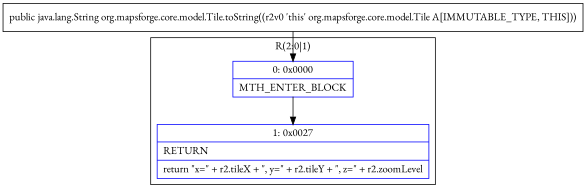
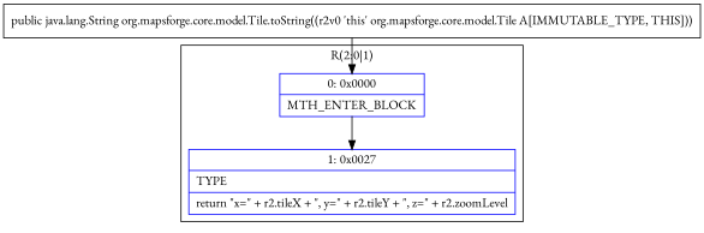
  digraph {
    fontname="EB Garamond"
    node [color=blue shape=record fontname="EB Garamond"]
    edge [fontname="EB Garamond"]
    n1 [label="{0\:\ 0x0000|MTH_ENTER_BLOCK\l}"]
-   n2 [label="{1\:\ 0x0027|RETURN\l|return \"x=\" + r2.tileX + \", y=\" + r2.tileY + \", z=\" + r2.zoomLevel\l}"]
+   n2 [label="{1\:\ 0x0027|TYPE\l|return \"x=\" + r2.tileX + \", y=\" + r2.tileY + \", z=\" + r2.zoomLevel\l}"]
    n3 [label="{public java.lang.String org.mapsforge.core.model.Tile.toString((r2v0 'this' org.mapsforge.core.model.Tile A[IMMUTABLE_TYPE, THIS])) }" color=""]
    subgraph cluster_1 {
      label="R(2:0|1)"
      n1
      n2
    }
    n1 -> n2
    n3 -> n1
  }
